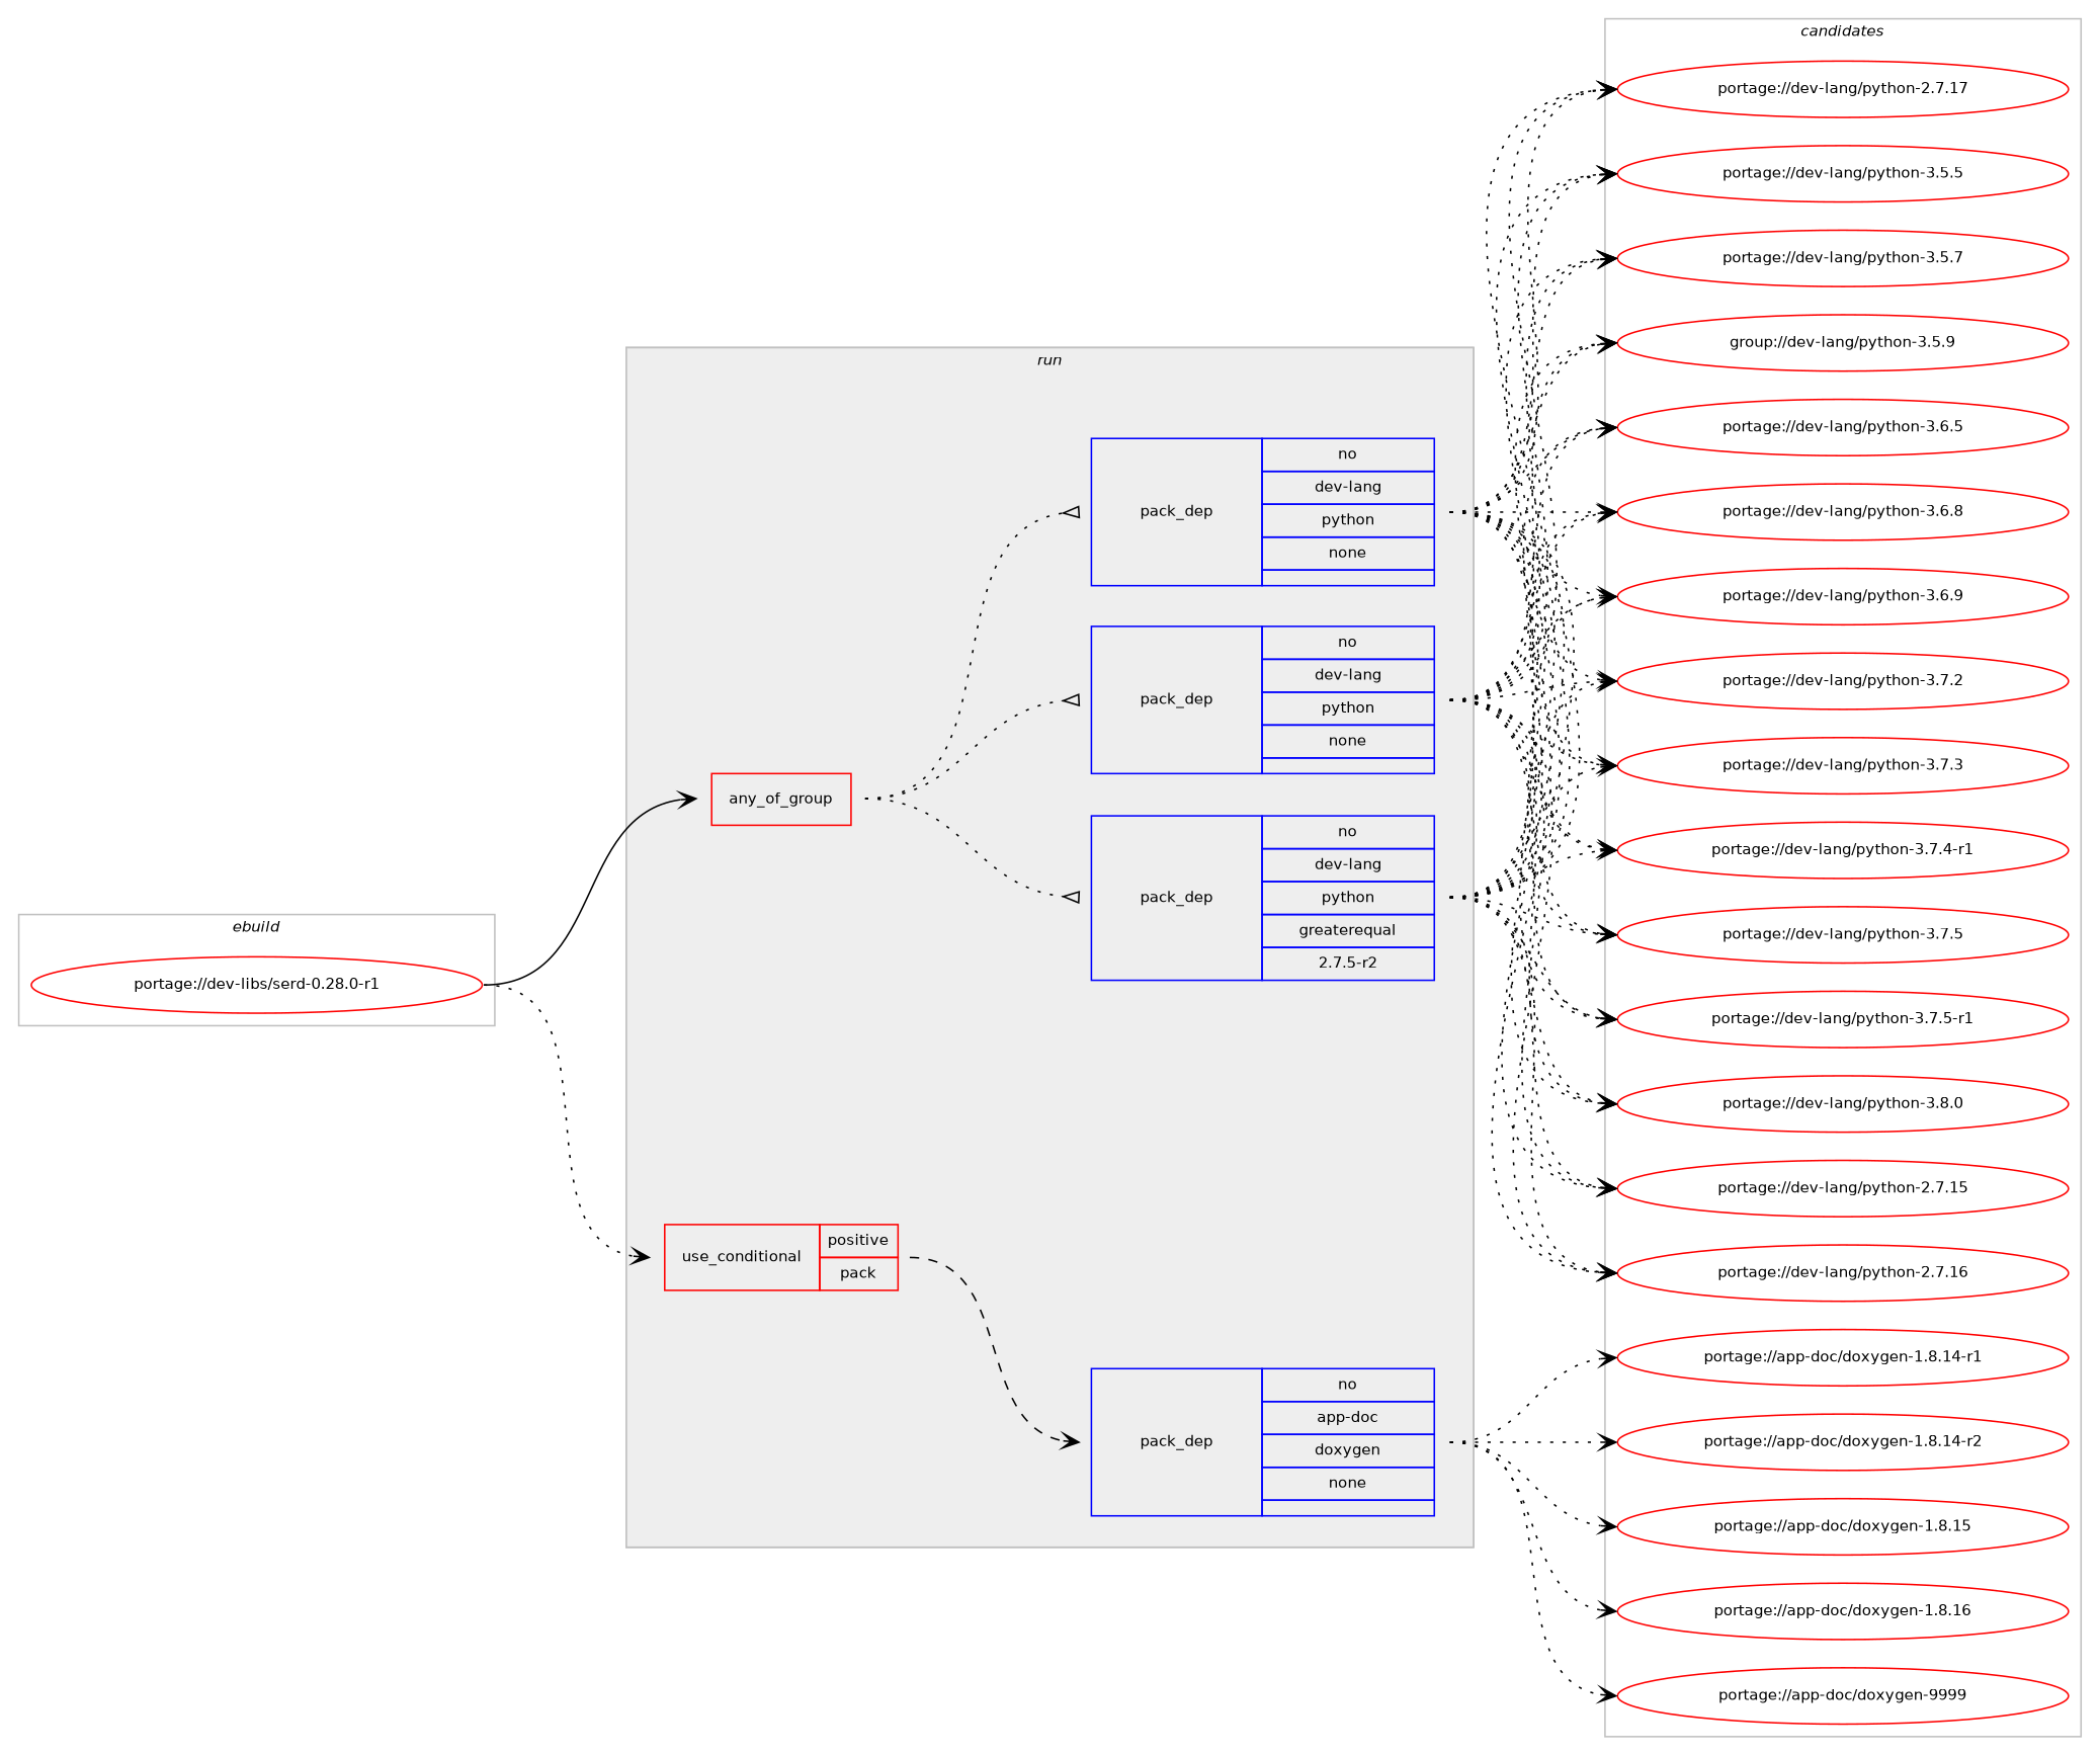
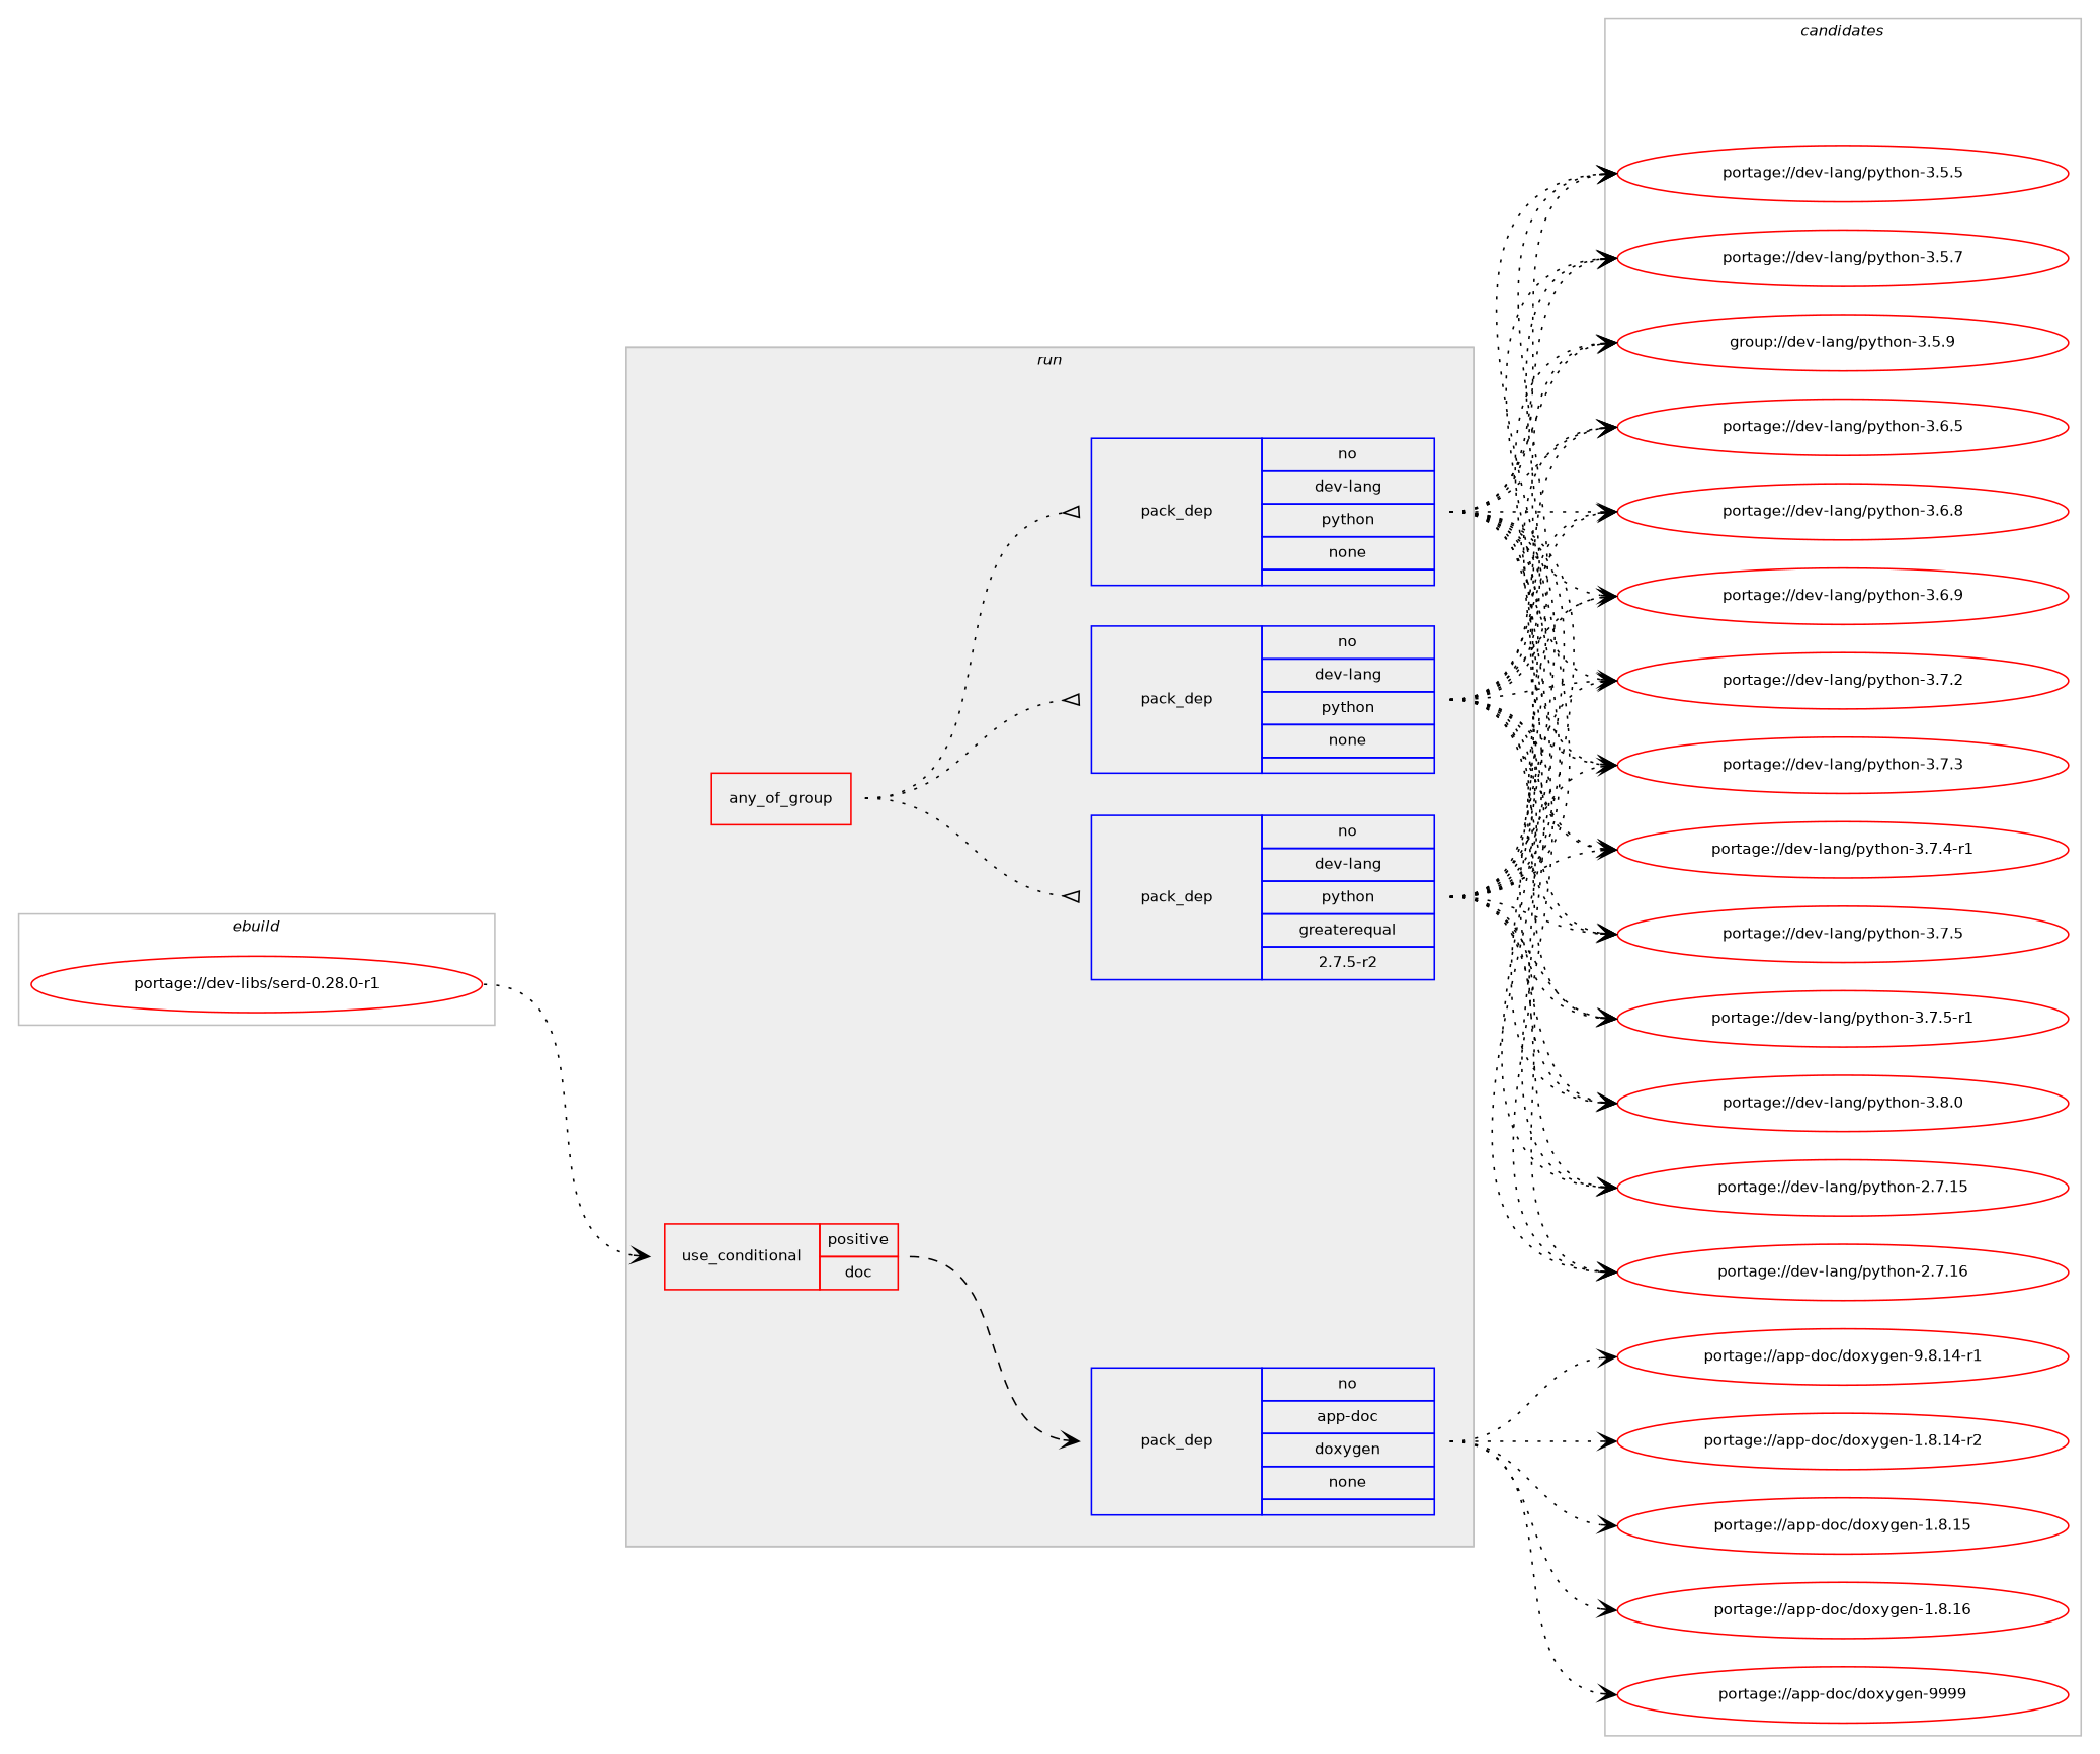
  digraph {
    compound=true
    concentrate=true
    fontname=Helvetica
    fontsize=10
    newrank=true
    rankdir=LR
    ranksep=1.5
    node [color=red fontname=Helvetica fontsize=10]
    edge [arrowhead=vee headport=w style=dotted tailport=e weight=100]
    n1 [label="portage://dev-libs/serd-0.28.0-r1" width=4]
    n2 [color=blue label=<<TABLE BORDER="0" CELLBORDER="1" CELLSPACING="0" CELLPADDING="4" WIDTH="220"><TR><TD ROWSPAN="6" CELLPADDING="30">pack_dep</TD></TR><TR><TD WIDTH="110">no</TD></TR><TR><TD>dev-lang</TD></TR><TR><TD>python</TD></TR><TR><TD>none</TD></TR><TR><TD></TD></TR></TABLE>> shape=none]
    n3 [color=blue label=<<TABLE BORDER="0" CELLBORDER="1" CELLSPACING="0" CELLPADDING="4" WIDTH="220"><TR><TD ROWSPAN="6" CELLPADDING="30">pack_dep</TD></TR><TR><TD WIDTH="110">no</TD></TR><TR><TD>dev-lang</TD></TR><TR><TD>python</TD></TR><TR><TD>none</TD></TR><TR><TD></TD></TR></TABLE>> shape=none]
    n4 [color=blue label=<<TABLE BORDER="0" CELLBORDER="1" CELLSPACING="0" CELLPADDING="4" WIDTH="220"><TR><TD ROWSPAN="6" CELLPADDING="30">pack_dep</TD></TR><TR><TD WIDTH="110">no</TD></TR><TR><TD>dev-lang</TD></TR><TR><TD>python</TD></TR><TR><TD>greaterequal</TD></TR><TR><TD>2.7.5-r2</TD></TR></TABLE>> shape=none]
    n5 [label=<<TABLE BORDER="0" CELLBORDER="1" CELLSPACING="0" CELLPADDING="4"><TR><TD CELLPADDING="10">any_of_group</TD></TR></TABLE>> shape=none]
    n6 [color=blue label=<<TABLE BORDER="0" CELLBORDER="1" CELLSPACING="0" CELLPADDING="4" WIDTH="220"><TR><TD ROWSPAN="6" CELLPADDING="30">pack_dep</TD></TR><TR><TD WIDTH="110">no</TD></TR><TR><TD>app-doc</TD></TR><TR><TD>doxygen</TD></TR><TR><TD>none</TD></TR><TR><TD></TD></TR></TABLE>> shape=none]
-   n7 [label=<<TABLE BORDER="0" CELLBORDER="1" CELLSPACING="0" CELLPADDING="4"><TR><TD ROWSPAN="3" CELLPADDING="10">use_conditional</TD></TR><TR><TD>positive</TD></TR><TR><TD>pack</TD></TR></TABLE>> shape=none]
+   n7 [label=<<TABLE BORDER="0" CELLBORDER="1" CELLSPACING="0" CELLPADDING="4"><TR><TD ROWSPAN="3" CELLPADDING="10">use_conditional</TD></TR><TR><TD>positive</TD></TR><TR><TD>doc</TD></TR></TABLE>> shape=none]
    n8 [label="portage://dev-lang/python-2.7.15" width=4]
    n9 [label="portage://dev-lang/python-2.7.16" width=4]
-   n10 [label="portage://dev-lang/python-2.7.17" width=4]
    n11 [label="portage://dev-lang/python-3.5.5" width=4]
    n12 [label="portage://dev-lang/python-3.5.7" width=4]
    n13 [label="group://dev-lang/python-3.5.9" width=4]
    n14 [label="portage://dev-lang/python-3.6.5" width=4]
    n15 [label="portage://dev-lang/python-3.6.8" width=4]
    n16 [label="portage://dev-lang/python-3.6.9" width=4]
    n17 [label="portage://dev-lang/python-3.7.2" width=4]
    n18 [label="portage://dev-lang/python-3.7.3" width=4]
    n19 [label="portage://dev-lang/python-3.7.4-r1" width=4]
    n20 [label="portage://dev-lang/python-3.7.5" width=4]
    n21 [label="portage://dev-lang/python-3.7.5-r1" width=4]
    n22 [label="portage://dev-lang/python-3.8.0" width=4]
-   n23 [label="portage://app-doc/doxygen-1.8.14-r1" width=4]
+   n23 [label="portage://app-doc/doxygen-9.8.14-r1" width=4]
    n24 [label="portage://app-doc/doxygen-1.8.14-r2" width=4]
    n25 [label="portage://app-doc/doxygen-1.8.15" width=4]
    n26 [label="portage://app-doc/doxygen-1.8.16" width=4]
    n27 [label="portage://app-doc/doxygen-9999" width=4]
    subgraph cluster_1 {
      color=gray
      label=<<i>ebuild</i>>
      rank=same
      n1
    }
    subgraph cluster_2 {
      color=gray
      label=<<i>dependencies</i>>
      subgraph cluster_3 {
        color=gray
        fillcolor="#eeeeee"
        label=<<i>compile</i>>
        style=filled
        subgraph sub_4 {
          color=gray
          fillcolor="#eeeeee"
          label=<<i>compile</i>>
          style=filled
          n5
          subgraph sub_5 {
            color=gray
            fillcolor="#eeeeee"
            label=<<i>compile</i>>
            style=filled
            n2
          }
          subgraph sub_6 {
            color=gray
            fillcolor="#eeeeee"
            label=<<i>compile</i>>
            style=filled
            n3
          }
          subgraph sub_7 {
            color=gray
            fillcolor="#eeeeee"
            label=<<i>compile</i>>
            style=filled
            n4
          }
        }
        subgraph sub_8 {
          color=gray
          fillcolor="#eeeeee"
          label=<<i>compile</i>>
          style=filled
          n7
          subgraph sub_9 {
            color=gray
            fillcolor="#eeeeee"
            label=<<i>compile</i>>
            style=filled
            n6
          }
        }
      }
      subgraph cluster_10 {
        color=gray
        fillcolor="#eeeeee"
        label=<<i>compile and run</i>>
        style=filled
      }
      subgraph cluster_11 {
        color=gray
        fillcolor="#eeeeee"
        label=<<i>run</i>>
        style=filled
      }
    }
    subgraph cluster_12 {
      color=gray
      label=<<i>candidates</i>>
      rank=same
      subgraph sub_13 {
        color=black
        label=<<i>candidates</i>>
        nodesep=1
        rank=same
        n8
        n9
-       n10
        n11
        n12
        n13
        n14
        n15
        n16
        n17
        n18
        n19
        n20
        n21
        n22
      }
      subgraph sub_14 {
        color=black
        label=<<i>candidates</i>>
        nodesep=1
        rank=same
        n8
        n9
-       n10
        n11
        n12
        n13
        n14
        n15
        n16
        n17
        n18
        n19
        n20
        n21
        n22
      }
      subgraph sub_15 {
        color=black
        label=<<i>candidates</i>>
        nodesep=1
        rank=same
        n8
        n9
-       n10
        n11
        n12
        n13
        n14
        n15
        n16
        n17
        n18
        n19
        n20
        n21
        n22
      }
      subgraph sub_16 {
        color=black
        label=<<i>candidates</i>>
        nodesep=1
        rank=same
        n23
        n24
        n25
        n26
        n27
      }
    }
-   n1 -> n5 [style=solid weight=20]
    n1 -> n7 [weight=20]
    n2 -> n8
    n2 -> n9
-   n2 -> n10
    n2 -> n11
    n2 -> n12
    n2 -> n13
    n2 -> n14
    n2 -> n15
    n2 -> n16
    n2 -> n17
    n2 -> n18
    n2 -> n19
    n2 -> n20
    n2 -> n21
    n2 -> n22
    n3 -> n8
    n3 -> n9
-   n3 -> n10
    n3 -> n11
    n3 -> n12
    n3 -> n13
    n3 -> n14
    n3 -> n15
    n3 -> n16
    n3 -> n17
    n3 -> n18
    n3 -> n19
    n3 -> n20
    n3 -> n21
    n3 -> n22
    n4 -> n8
    n4 -> n9
-   n4 -> n10
    n4 -> n11
    n4 -> n12
    n4 -> n13
    n4 -> n14
    n4 -> n15
    n4 -> n16
    n4 -> n17
    n4 -> n18
    n4 -> n19
    n4 -> n20
    n4 -> n21
    n4 -> n22
    n5 -> n2 [arrowhead=oinv weight=20]
    n5 -> n3 [arrowhead=oinv weight=20]
    n5 -> n4 [arrowhead=oinv weight=20]
    n6 -> n23
    n6 -> n24
    n6 -> n25
    n6 -> n26
    n6 -> n27
    n7 -> n6 [style=dashed weight=20]
  }
